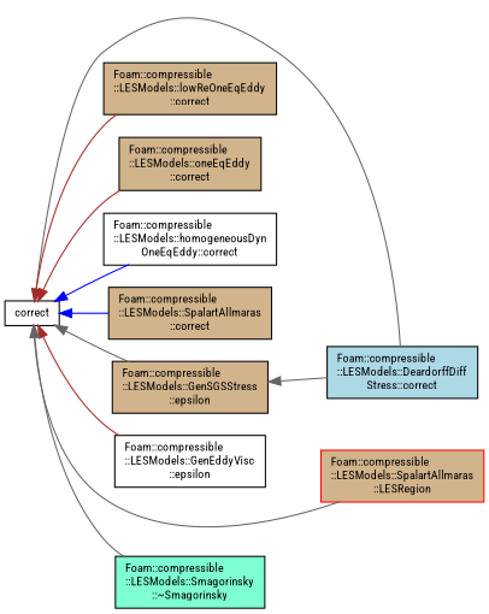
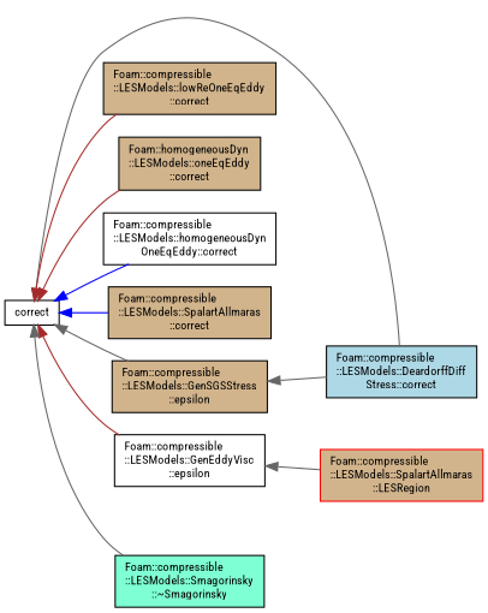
  digraph {
    fontname="Roboto Condensed"
    rankdir=LR
    node [color=black fillcolor=tan fontname="Roboto Condensed" fontsize=10 shape=record style=filled]
    edge [color=gray40 dir=back fontname="Roboto Condensed" fontsize=10 labelfontname=FreeSans labelfontsize=10 style=solid]
    n1 [fillcolor=white fontcolor=black height=0.2 label=correct width=0.4]
    n2 [fillcolor=lightblue height=0.2 label="Foam::compressible\l::LESModels::DeardorffDiff\lStress::correct" width=0.4]
    n3 [height=0.2 label="Foam::compressible\l::LESModels::lowReOneEqEddy\l::correct" width=0.4]
-   n4 [height=0.2 label="Foam::compressible\l::LESModels::oneEqEddy\l::correct" width=0.4]
+   n4 [height=0.2 label="Foam::homogeneousDyn\l::LESModels::oneEqEddy\l::correct" width=0.4]
    n5 [fillcolor=white height=0.2 label="Foam::compressible\l::LESModels::homogeneousDyn\lOneEqEddy::correct" width=0.4]
    n6 [height=0.2 label="Foam::compressible\l::LESModels::SpalartAllmaras\l::correct" width=0.4]
    n7 [fillcolor=white height=0.2 label="Foam::compressible\l::LESModels::GenEddyVisc\l::epsilon" width=0.4]
    n8 [height=0.2 label="Foam::compressible\l::LESModels::GenSGSStress\l::epsilon" width=0.4]
    n9 [color=red height=0.2 label="Foam::compressible\l::LESModels::SpalartAllmaras\l::LESRegion" width=0.4]
    n10 [fillcolor=aquamarine height=0.2 label="Foam::compressible\l::LESModels::Smagorinsky\l::~Smagorinsky" width=0.4]
    n1 -> n2
    n1 -> n3 [color=brown]
    n1 -> n4 [color=brown]
    n1 -> n5 [color=blue]
    n1 -> n6 [color=blue]
    n1 -> n7 [color=brown]
    n1 -> n8
-   n1 -> n9
+   n7 -> n9
    n1 -> n10
    n8 -> n2
  }
